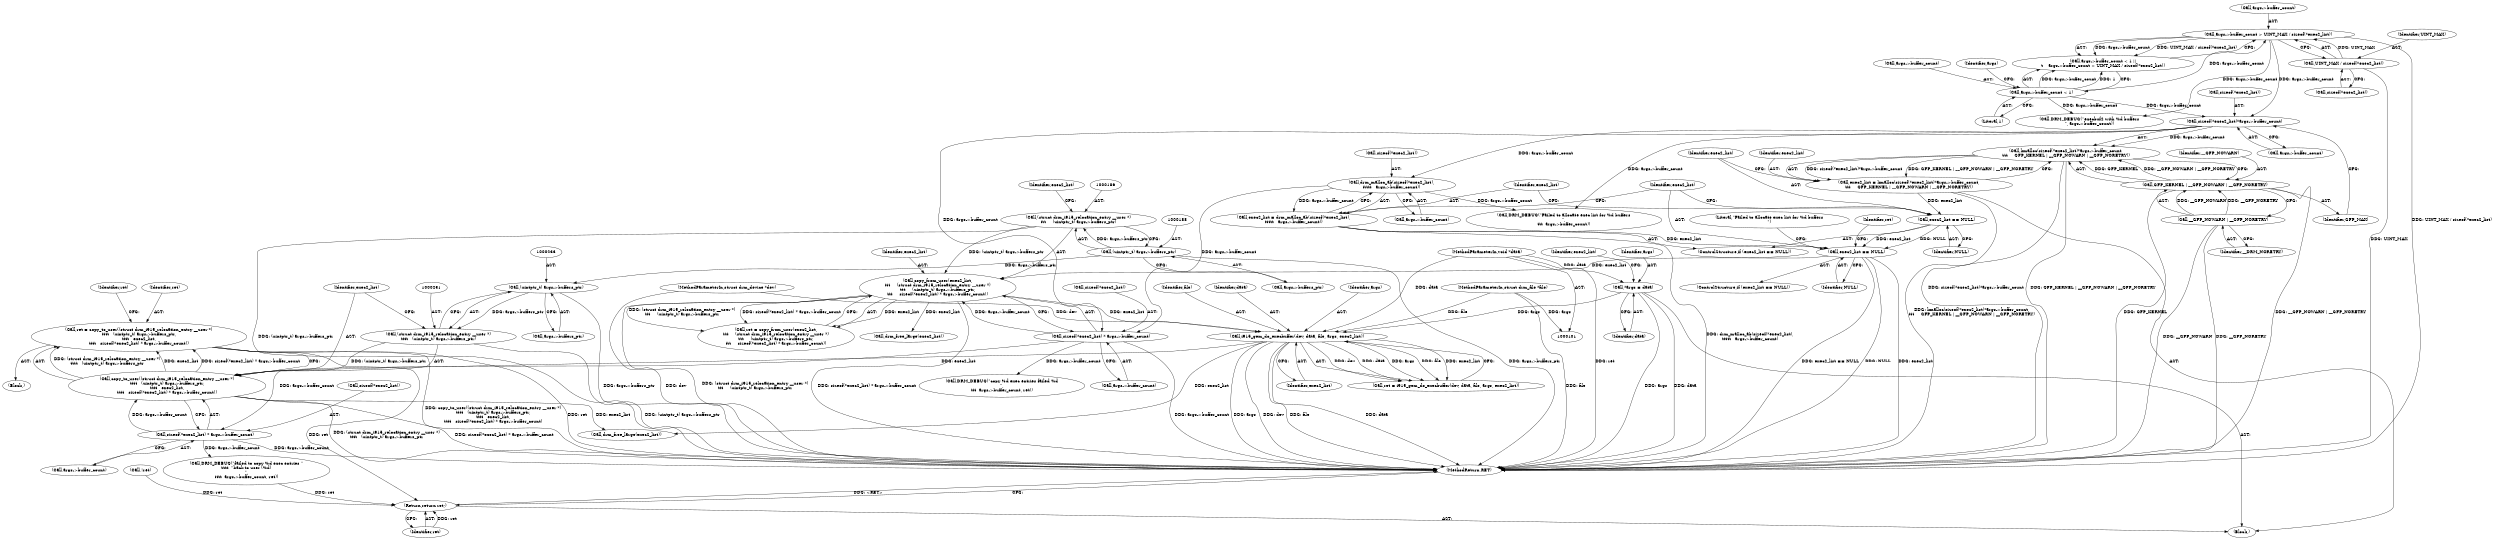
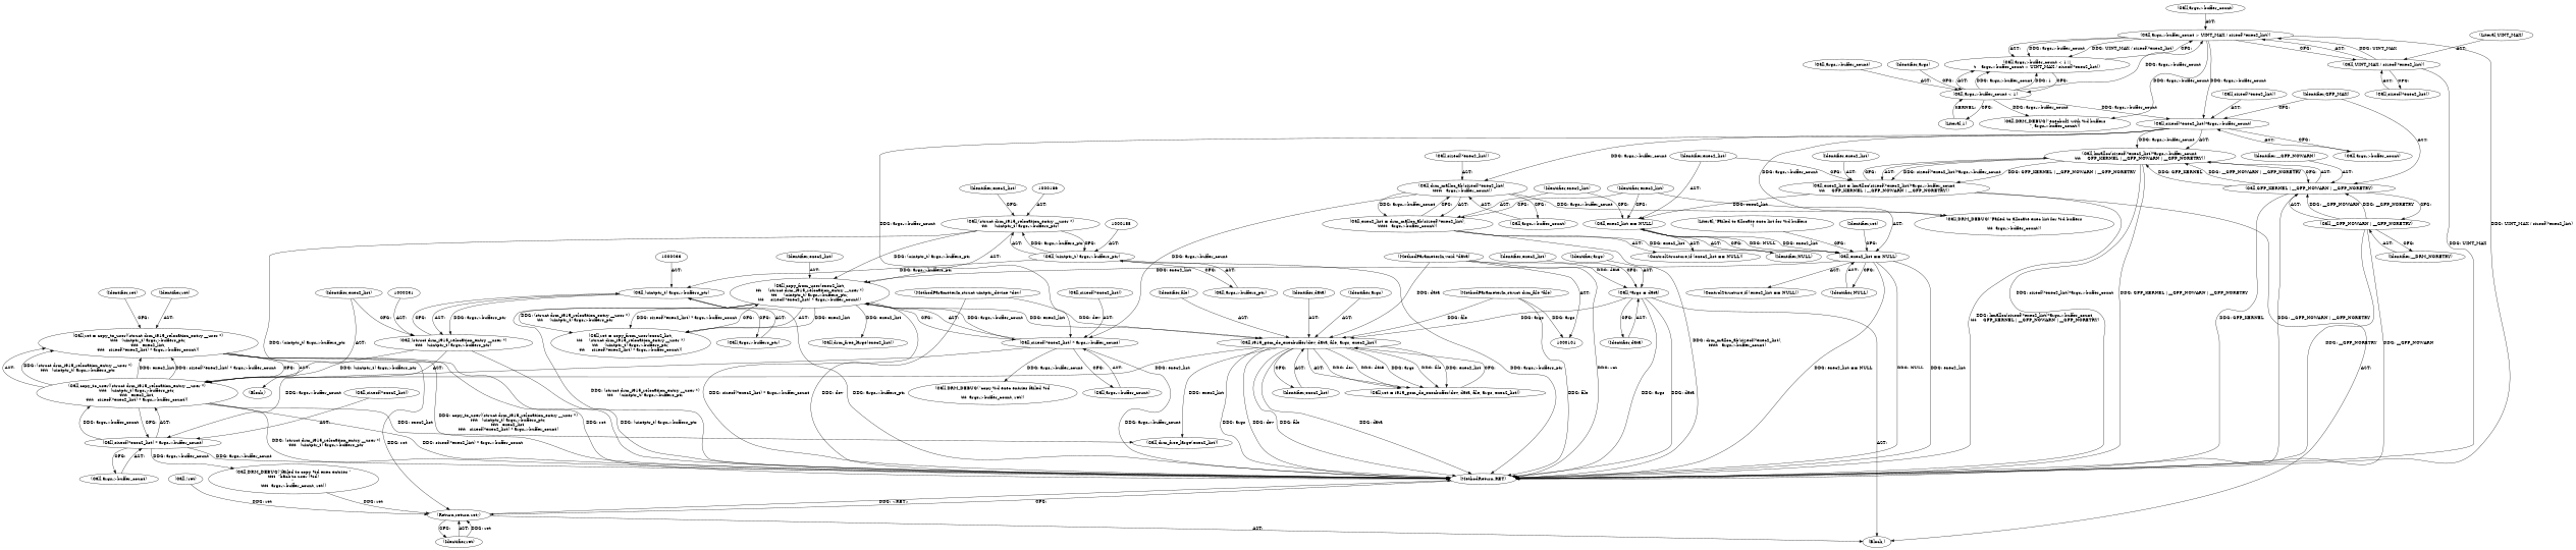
  digraph {
    n1 [label="(Call,ret = copy_to_user((struct drm_i915_relocation_entry __user *)\n\t\t\t\t   (uintptr_t) args->buffers_ptr,\n\t\t\t\t   exec2_list,\n\t\t\t\t   sizeof(*exec2_list) * args->buffer_count))"]
    n2 [label="(Call,copy_to_user((struct drm_i915_relocation_entry __user *)\n\t\t\t\t   (uintptr_t) args->buffers_ptr,\n\t\t\t\t   exec2_list,\n\t\t\t\t   sizeof(*exec2_list) * args->buffer_count))"]
    n3 [label="(Return,return ret;)"]
    n4 [label="(MethodReturn,RET)"]
    n5 [label="(Block,)"]
    n6 [label="(Call,sizeof(*exec2_list) * args->buffer_count)"]
    n7 [label="(Call,drm_free_large(exec2_list))"]
    n8 [label="(Block,)"]
    n9 [label="(Identifier,ret)"]
    n10 [label="(Call,args->buffer_count)"]
    n11 [label="(Call,DRM_DEBUG(\"failed to copy %d exec entries \"\n\t\t\t\t  \"back to user (%d)\n\",\n\t\t\t\t  args->buffer_count, ret))"]
    n12 [label="(Call,(struct drm_i915_relocation_entry __user *)\n\t\t\t\t   (uintptr_t) args->buffers_ptr)"]
    n13 [label="(Call,(uintptr_t) args->buffers_ptr)"]
    n14 [label="(Call,args->buffers_ptr)"]
    n15 [label="(Call,(uintptr_t) args->buffers_ptr)"]
    n16 [label="(Call,(struct drm_i915_relocation_entry __user *)\n\t\t\t     (uintptr_t) args->buffers_ptr)"]
    n17 [label="(Call,args->buffers_ptr)"]
    n18 [label="(Call,copy_from_user(exec2_list,\n\t\t\t     (struct drm_i915_relocation_entry __user *)\n\t\t\t     (uintptr_t) args->buffers_ptr,\n\t\t\t     sizeof(*exec2_list) * args->buffer_count))"]
    n19 [label="(Call,i915_gem_do_execbuffer(dev, data, file, args, exec2_list))"]
    n20 [label="(Identifier,exec2_list)"]
    n21 [label="(Call,ret = i915_gem_do_execbuffer(dev, data, file, args, exec2_list))"]
-   n22 [label="(MethodParameterIn,struct drm_device *dev)"]
+   n22 [label="(MethodParameterIn,struct uintptr_device *dev)"]
    n23 [label="(MethodParameterIn,void *data)"]
    1000101
    n25 [label="(Call,*args = data)"]
    n26 [label="(Identifier,data)"]
    n27 [label="(MethodParameterIn,struct drm_file *file)"]
    n28 [label="(Call,sizeof(*exec2_list) * args->buffer_count)"]
    n29 [label="(Call,ret = copy_from_user(exec2_list,\n\t\t\t     (struct drm_i915_relocation_entry __user *)\n\t\t\t     (uintptr_t) args->buffers_ptr,\n\t\t\t     sizeof(*exec2_list) * args->buffer_count))"]
    n30 [label="(Call,drm_free_large(exec2_list))"]
    n31 [label="(Call,args->buffer_count)"]
    n32 [label="(Call,DRM_DEBUG(\"copy %d exec entries failed %d\n\",\n\t\t\t  args->buffer_count, ret))"]
    n33 [label="(Call,exec2_list == NULL)"]
    n34 [label="(ControlStructure,if (exec2_list == NULL))"]
    n35 [label="(Identifier,NULL)"]
    n36 [label="(Call,exec2_list == NULL)"]
    n37 [label="(Identifier,NULL)"]
    n38 [label="(ControlStructure,if (exec2_list == NULL))"]
    n39 [label="(Call,exec2_list = kmalloc(sizeof(*exec2_list)*args->buffer_count,\n\t\t\t     GFP_KERNEL | __GFP_NOWARN | __GFP_NORETRY))"]
    n40 [label="(Call,kmalloc(sizeof(*exec2_list)*args->buffer_count,\n\t\t\t     GFP_KERNEL | __GFP_NOWARN | __GFP_NORETRY))"]
    n41 [label="(Call,GFP_KERNEL | __GFP_NOWARN | __GFP_NORETRY)"]
    n42 [label="(Call,__GFP_NOWARN | __GFP_NORETRY)"]
    n43 [label="(Call,sizeof(*exec2_list)*args->buffer_count)"]
    n44 [label="(Call,drm_malloc_ab(sizeof(*exec2_list),\n\t\t\t\t\t   args->buffer_count))"]
    n45 [label="(Call,args->buffer_count)"]
    n46 [label="(Call,DRM_DEBUG(\"Failed to allocate exec list for %d buffers\n\",\n\t\t\t  args->buffer_count))"]
    n47 [label="(Call,exec2_list = drm_malloc_ab(sizeof(*exec2_list),\n\t\t\t\t\t   args->buffer_count))"]
    n48 [label="(Call,args->buffer_count)"]
    n49 [label="(Call,args->buffer_count > UINT_MAX / sizeof(*exec2_list))"]
    n50 [label="(Call,UINT_MAX / sizeof(*exec2_list))"]
    n51 [label="(Call,args->buffer_count < 1 ||\n\t    args->buffer_count > UINT_MAX / sizeof(*exec2_list))"]
    n52 [label="(Call,DRM_DEBUG(\"execbuf2 with %d buffers\n\", args->buffer_count))"]
    n53 [label="(Call,sizeof(*exec2_list))"]
    n54 [label="(Call,args->buffer_count < 1)"]
    n55 [label="(Literal,1)"]
    n56 [label="(Identifier,__DRM_NORETRY)"]
    n57 [label="(Identifier,data)"]
    n58 [label="(Call,sizeof(*exec2_list))"]
    n59 [label="(Identifier,ret)"]
    n60 [label="(Call,args->buffer_count)"]
    n61 [label="(Call,args->buffer_count)"]
-   n62 [label="(Identifier,UINT_MAX)"]
+   n62 [label="(Literal,UINT_MAX)"]
    n63 [label="(Identifier,exec2_list)"]
    n64 [label="(Literal,\"Failed to allocate exec list for %d buffers\n\")"]
    n65 [label="(Identifier,exec2_list)"]
    n66 [label="(Identifier,ret)"]
    n67 [label="(Identifier,exec2_list)"]
    n68 [label="(Identifier,GFP_MAX)"]
    n69 [label="(Identifier,args)"]
    n70 [label="(Identifier,exec2_list)"]
    n71 [label="(Identifier,exec2_list)"]
    n72 [label="(Identifier,exec2_list)"]
    n73 [label="(Call,!ret)"]
    n74 [label="(Identifier,exec2_list)"]
    n75 [label="(Identifier,exec2_list)"]
    n76 [label="(Identifier,file)"]
    n77 [label="(Identifier,__GFP_NOWARN)"]
    n78 [label="(Call,sizeof(*exec2_list))"]
    n79 [label="(Identifier,args)"]
    n80 [label="(Identifier,ret)"]
    n81 [label="(Call,sizeof(*exec2_list))"]
    n82 [label="(Identifier,args)"]
    n83 [label="(Call,sizeof(*exec2_list))"]
    1000231
    1000233
    1000188
    1000186
    n1 -> n2 [label="CFG: "]
    n1 -> n3 [label="DDG: ret"]
    n1 -> n4 [label="DDG: ret"]
    n1 -> n4 [label="DDG: copy_to_user((struct drm_i915_relocation_entry __user *)\n\t\t\t\t   (uintptr_t) args->buffers_ptr,\n\t\t\t\t   exec2_list,\n\t\t\t\t   sizeof(*exec2_list) * args->buffer_count)"]
    n1 -> n5 [label="AST: "]
    n2 -> n1 [label="AST: "]
    n2 -> n1 [label="DDG: (struct drm_i915_relocation_entry __user *)\n\t\t\t\t   (uintptr_t) args->buffers_ptr"]
    n2 -> n1 [label="DDG: exec2_list"]
    n2 -> n1 [label="DDG: sizeof(*exec2_list) * args->buffer_count"]
    n2 -> n4 [label="DDG: sizeof(*exec2_list) * args->buffer_count"]
    n2 -> n4 [label="DDG: (struct drm_i915_relocation_entry __user *)\n\t\t\t\t   (uintptr_t) args->buffers_ptr"]
    n2 -> n6 [label="CFG: "]
    n2 -> n7 [label="DDG: exec2_list"]
    n3 -> n4 [label="DDG: <RET>"]
    n3 -> n8 [label="AST: "]
    n3 -> n9 [label="CFG: "]
    n4 -> n3 [label="CFG: "]
    n6 -> n2 [label="AST: "]
    n6 -> n2 [label="DDG: args->buffer_count"]
    n6 -> n4 [label="DDG: args->buffer_count"]
    n6 -> n10 [label="CFG: "]
    n6 -> n11 [label="DDG: args->buffer_count"]
    n9 -> n3 [label="AST: "]
    n9 -> n3 [label="DDG: ret"]
    n10 -> n6 [label="AST: "]
    n11 -> n3 [label="DDG: ret"]
    n12 -> n2 [label="AST: "]
    n12 -> n2 [label="DDG: (uintptr_t) args->buffers_ptr"]
    n12 -> n4 [label="DDG: (uintptr_t) args->buffers_ptr"]
    n12 -> n13 [label="CFG: "]
    n13 -> n4 [label="DDG: args->buffers_ptr"]
    n13 -> n12 [label="AST: "]
    n13 -> n12 [label="DDG: args->buffers_ptr"]
    n13 -> n14 [label="CFG: "]
    n14 -> n13 [label="AST: "]
    n15 -> n4 [label="DDG: args->buffers_ptr"]
    n15 -> n13 [label="DDG: args->buffers_ptr"]
    n15 -> n16 [label="AST: "]
    n15 -> n16 [label="DDG: args->buffers_ptr"]
    n15 -> n17 [label="CFG: "]
    n16 -> n4 [label="DDG: (uintptr_t) args->buffers_ptr"]
    n16 -> n15 [label="CFG: "]
    n16 -> n18 [label="AST: "]
    n16 -> n18 [label="DDG: (uintptr_t) args->buffers_ptr"]
    n17 -> n15 [label="AST: "]
    n18 -> n4 [label="DDG: (struct drm_i915_relocation_entry __user *)\n\t\t\t     (uintptr_t) args->buffers_ptr"]
    n18 -> n4 [label="DDG: sizeof(*exec2_list) * args->buffer_count"]
    n18 -> n19 [label="DDG: exec2_list"]
    n18 -> n28 [label="CFG: "]
    n18 -> n29 [label="AST: "]
    n18 -> n29 [label="DDG: exec2_list"]
    n18 -> n29 [label="DDG: (struct drm_i915_relocation_entry __user *)\n\t\t\t     (uintptr_t) args->buffers_ptr"]
    n18 -> n29 [label="DDG: sizeof(*exec2_list) * args->buffer_count"]
    n18 -> n30 [label="DDG: exec2_list"]
    n19 -> n2 [label="DDG: exec2_list"]
    n19 -> n4 [label="DDG: data"]
    n19 -> n4 [label="DDG: args"]
    n19 -> n4 [label="DDG: dev"]
    n19 -> n4 [label="DDG: file"]
    n19 -> n7 [label="DDG: exec2_list"]
    n19 -> n20 [label="CFG: "]
    n19 -> n21 [label="AST: "]
    n19 -> n21 [label="DDG: dev"]
    n19 -> n21 [label="DDG: data"]
    n19 -> n21 [label="DDG: args"]
    n19 -> n21 [label="DDG: file"]
    n19 -> n21 [label="DDG: exec2_list"]
    n20 -> n19 [label="AST: "]
    n21 -> n19 [label="CFG: "]
    n22 -> n4 [label="DDG: dev"]
    n22 -> n19 [label="DDG: dev"]
    n23 -> n4 [label="DDG: ret"]
    n23 -> n19 [label="DDG: data"]
    n23 -> 1000101 [label="AST: "]
    n23 -> n25 [label="DDG: data"]
    n25 -> n4 [label="DDG: args"]
    n25 -> n4 [label="DDG: data"]
    n25 -> n8 [label="AST: "]
    n25 -> n19 [label="DDG: args"]
    n25 -> n26 [label="CFG: "]
    n26 -> n25 [label="AST: "]
    n27 -> n4 [label="DDG: file"]
    n27 -> n19 [label="DDG: file"]
    n27 -> 1000101 [label="DDG: args"]
    n28 -> n4 [label="DDG: args->buffer_count"]
    n28 -> n6 [label="DDG: args->buffer_count"]
    n28 -> n18 [label="AST: "]
    n28 -> n18 [label="DDG: args->buffer_count"]
    n28 -> n31 [label="CFG: "]
    n28 -> n32 [label="DDG: args->buffer_count"]
    n29 -> n18 [label="CFG: "]
    n31 -> n28 [label="AST: "]
    n33 -> n4 [label="DDG: exec2_list == NULL"]
    n33 -> n4 [label="DDG: NULL"]
    n33 -> n4 [label="DDG: exec2_list"]
    n33 -> n18 [label="DDG: exec2_list"]
    n33 -> n34 [label="AST: "]
    n33 -> n35 [label="CFG: "]
    n35 -> n33 [label="AST: "]
    n36 -> n33 [label="DDG: exec2_list"]
    n36 -> n33 [label="DDG: NULL"]
    n36 -> n37 [label="CFG: "]
    n36 -> n38 [label="AST: "]
    n37 -> n36 [label="AST: "]
    n39 -> n4 [label="DDG: kmalloc(sizeof(*exec2_list)*args->buffer_count,\n\t\t\t     GFP_KERNEL | __GFP_NOWARN | __GFP_NORETRY)"]
    n39 -> n8 [label="AST: "]
    n39 -> n36 [label="DDG: exec2_list"]
    n39 -> n40 [label="CFG: "]
    n40 -> n4 [label="DDG: sizeof(*exec2_list)*args->buffer_count"]
    n40 -> n4 [label="DDG: GFP_KERNEL | __GFP_NOWARN | __GFP_NORETRY"]
    n40 -> n39 [label="AST: "]
    n40 -> n39 [label="DDG: sizeof(*exec2_list)*args->buffer_count"]
    n40 -> n39 [label="DDG: GFP_KERNEL | __GFP_NOWARN | __GFP_NORETRY"]
    n40 -> n41 [label="CFG: "]
    n41 -> n4 [label="DDG: GFP_KERNEL"]
    n41 -> n4 [label="DDG: __GFP_NOWARN | __GFP_NORETRY"]
    n41 -> n40 [label="AST: "]
    n41 -> n40 [label="DDG: GFP_KERNEL"]
    n41 -> n40 [label="DDG: __GFP_NOWARN | __GFP_NORETRY"]
    n41 -> n42 [label="CFG: "]
    n42 -> n4 [label="DDG: __GFP_NORETRY"]
    n42 -> n4 [label="DDG: __GFP_NOWARN"]
    n42 -> n41 [label="AST: "]
    n42 -> n41 [label="DDG: __GFP_NOWARN"]
    n42 -> n41 [label="DDG: __GFP_NORETRY"]
    n42 -> n56 [label="CFG: "]
    n43 -> n28 [label="DDG: args->buffer_count"]
    n43 -> n40 [label="AST: "]
    n43 -> n40 [label="DDG: args->buffer_count"]
    n43 -> n44 [label="DDG: args->buffer_count"]
    n43 -> n45 [label="CFG: "]
    n43 -> n46 [label="DDG: args->buffer_count"]
    n44 -> n28 [label="DDG: args->buffer_count"]
    n44 -> n46 [label="DDG: args->buffer_count"]
    n44 -> n47 [label="AST: "]
    n44 -> n47 [label="DDG: args->buffer_count"]
    n44 -> n48 [label="CFG: "]
    n45 -> n43 [label="AST: "]
    n47 -> n4 [label="DDG: drm_malloc_ab(sizeof(*exec2_list),\n\t\t\t\t\t   args->buffer_count)"]
    n47 -> n33 [label="DDG: exec2_list"]
    n47 -> n38 [label="AST: "]
    n47 -> n44 [label="CFG: "]
    n48 -> n44 [label="AST: "]
    n49 -> n4 [label="DDG: UINT_MAX / sizeof(*exec2_list)"]
    n49 -> n43 [label="DDG: args->buffer_count"]
    n49 -> n50 [label="CFG: "]
    n49 -> n51 [label="AST: "]
    n49 -> n51 [label="DDG: args->buffer_count"]
    n49 -> n51 [label="DDG: UINT_MAX / sizeof(*exec2_list)"]
    n49 -> n52 [label="DDG: args->buffer_count"]
    n50 -> n4 [label="DDG: UINT_MAX"]
    n50 -> n49 [label="AST: "]
    n50 -> n49 [label="DDG: UINT_MAX"]
    n50 -> n53 [label="CFG: "]
    n51 -> n49 [label="CFG: "]
    n51 -> n54 [label="CFG: "]
    n53 -> n50 [label="AST: "]
    n54 -> n43 [label="DDG: args->buffer_count"]
    n54 -> n49 [label="DDG: args->buffer_count"]
    n54 -> n51 [label="AST: "]
    n54 -> n51 [label="DDG: args->buffer_count"]
    n54 -> n51 [label="DDG: 1"]
    n54 -> n52 [label="DDG: args->buffer_count"]
    n54 -> n55 [label="CFG: "]
-   n55 -> n54 [label="AST: "]
+   n55 -> n54 [label="KERNEL: "]
    n56 -> n42 [label="AST: "]
    n57 -> n19 [label="AST: "]
    n58 -> n6 [label="AST: "]
    n59 -> n1 [label="AST: "]
    n60 -> n54 [label="AST: "]
    n61 -> n49 [label="AST: "]
    n62 -> n50 [label="AST: "]
    n63 -> n33 [label="AST: "]
    n63 -> n36 [label="CFG: "]
    n63 -> n47 [label="CFG: "]
    n64 -> n33 [label="CFG: "]
    n65 -> n18 [label="AST: "]
    n66 -> n33 [label="CFG: "]
    n67 -> n39 [label="AST: "]
-   n41 -> n68 [label="AST: "]
+   n68 -> n41 [label="AST: "]
    n68 -> n43 [label="CFG: "]
    n69 -> n19 [label="AST: "]
    n70 -> n2 [label="AST: "]
    n70 -> n12 [label="CFG: "]
    n71 -> n36 [label="CFG: "]
    n71 -> n47 [label="AST: "]
    n72 -> n36 [label="AST: "]
    n72 -> n39 [label="CFG: "]
    n73 -> n3 [label="DDG: ret"]
    n74 -> n16 [label="CFG: "]
    n75 -> n25 [label="CFG: "]
    n76 -> n19 [label="AST: "]
    n77 -> n41 [label="AST: "]
    n78 -> n43 [label="AST: "]
    n79 -> n54 [label="CFG: "]
    n80 -> n1 [label="CFG: "]
    n81 -> n44 [label="AST: "]
    n82 -> n25 [label="AST: "]
    n83 -> n28 [label="AST: "]
    1000231 -> n12 [label="AST: "]
    1000233 -> n13 [label="AST: "]
    1000188 -> n15 [label="AST: "]
    1000186 -> n16 [label="AST: "]
  }
